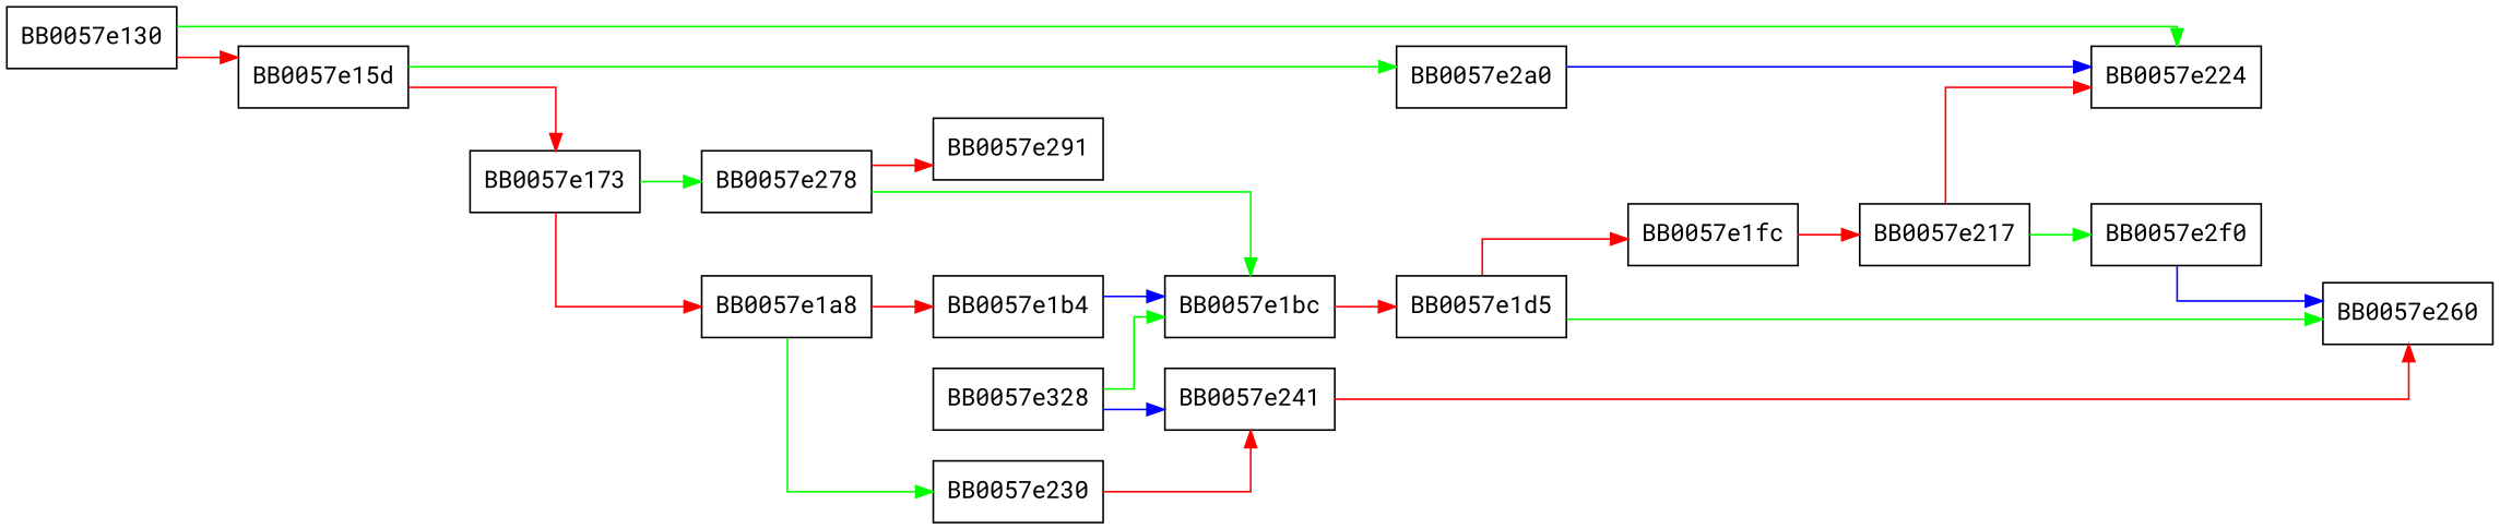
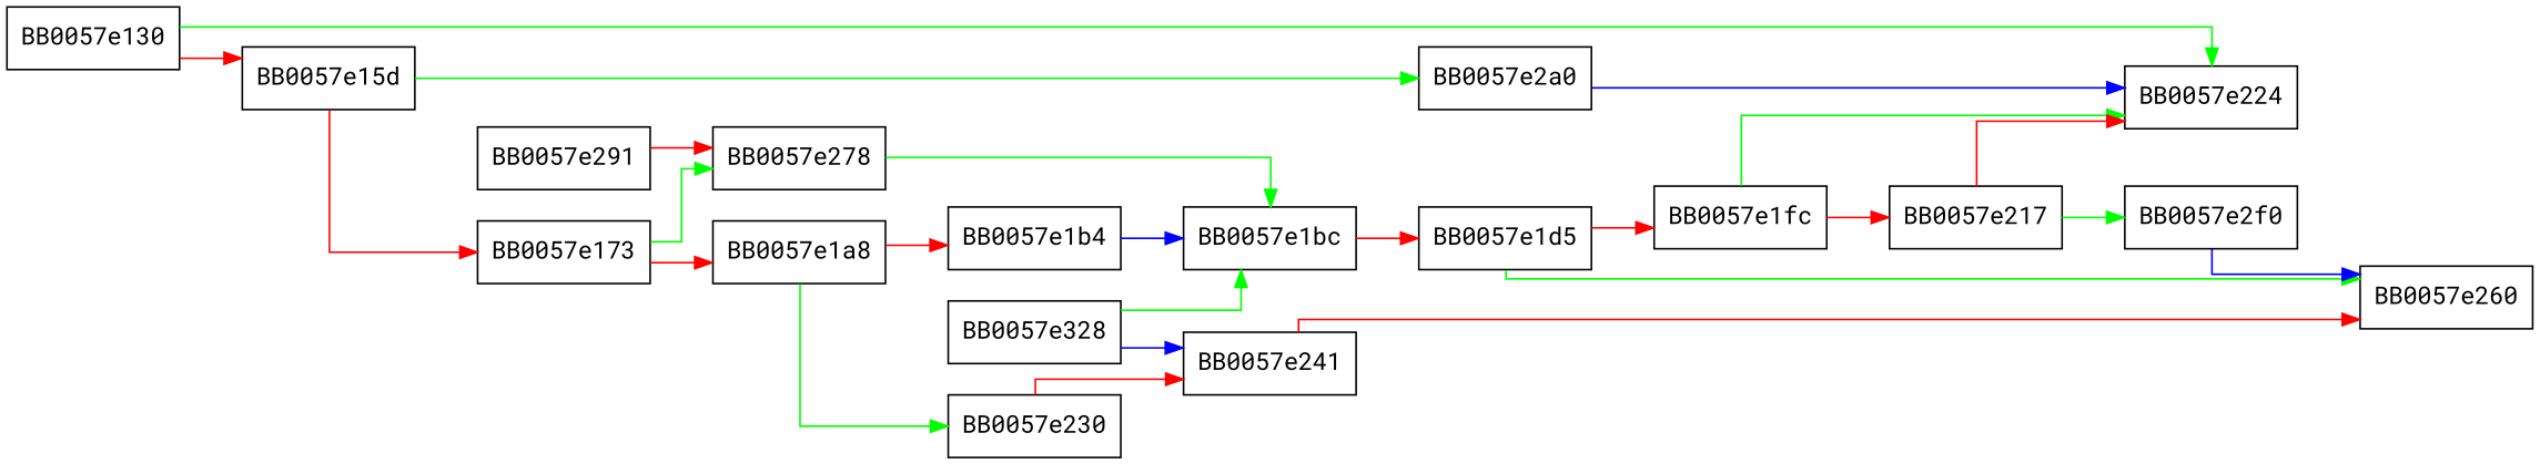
  digraph {
    fontname="Roboto Mono"
    rankdir=LR
    splines=ortho
    node [fontname="Roboto Mono" shape=box]
    edge [color=red fontname="Roboto Mono"]
    BB0057e130
    BB0057e224
    BB0057e15d
    BB0057e2a0
    BB0057e173
    BB0057e278
    BB0057e1a8
    BB0057e1bc
    BB0057e291
    BB0057e230
    BB0057e1b4
    BB0057e1d5
    BB0057e241
    BB0057e260
    BB0057e328
    BB0057e1fc
    BB0057e217
    BB0057e2f0
    BB0057e130 -> BB0057e224 [color=green]
    BB0057e130 -> BB0057e15d
    BB0057e15d -> BB0057e2a0 [color=green]
    BB0057e15d -> BB0057e173
    BB0057e2a0 -> BB0057e224 [color=blue]
    BB0057e173 -> BB0057e278 [color=green]
    BB0057e173 -> BB0057e1a8
    BB0057e278 -> BB0057e1bc [color=green]
-   BB0057e278 -> BB0057e291
+   BB0057e291 -> BB0057e278
    BB0057e1a8 -> BB0057e230 [color=green]
    BB0057e1a8 -> BB0057e1b4
    BB0057e1bc -> BB0057e1d5
    BB0057e230 -> BB0057e241
    BB0057e1b4 -> BB0057e1bc [color=blue]
    BB0057e1d5 -> BB0057e260 [color=green]
    BB0057e1d5 -> BB0057e1fc
    BB0057e241 -> BB0057e260
    BB0057e328 -> BB0057e1bc [color=green]
    BB0057e328 -> BB0057e241 [color=blue]
+   BB0057e1fc -> BB0057e224 [color=green]
    BB0057e1fc -> BB0057e217
    BB0057e217 -> BB0057e224
    BB0057e217 -> BB0057e2f0 [color=green]
    BB0057e2f0 -> BB0057e260 [color=blue]
  }
